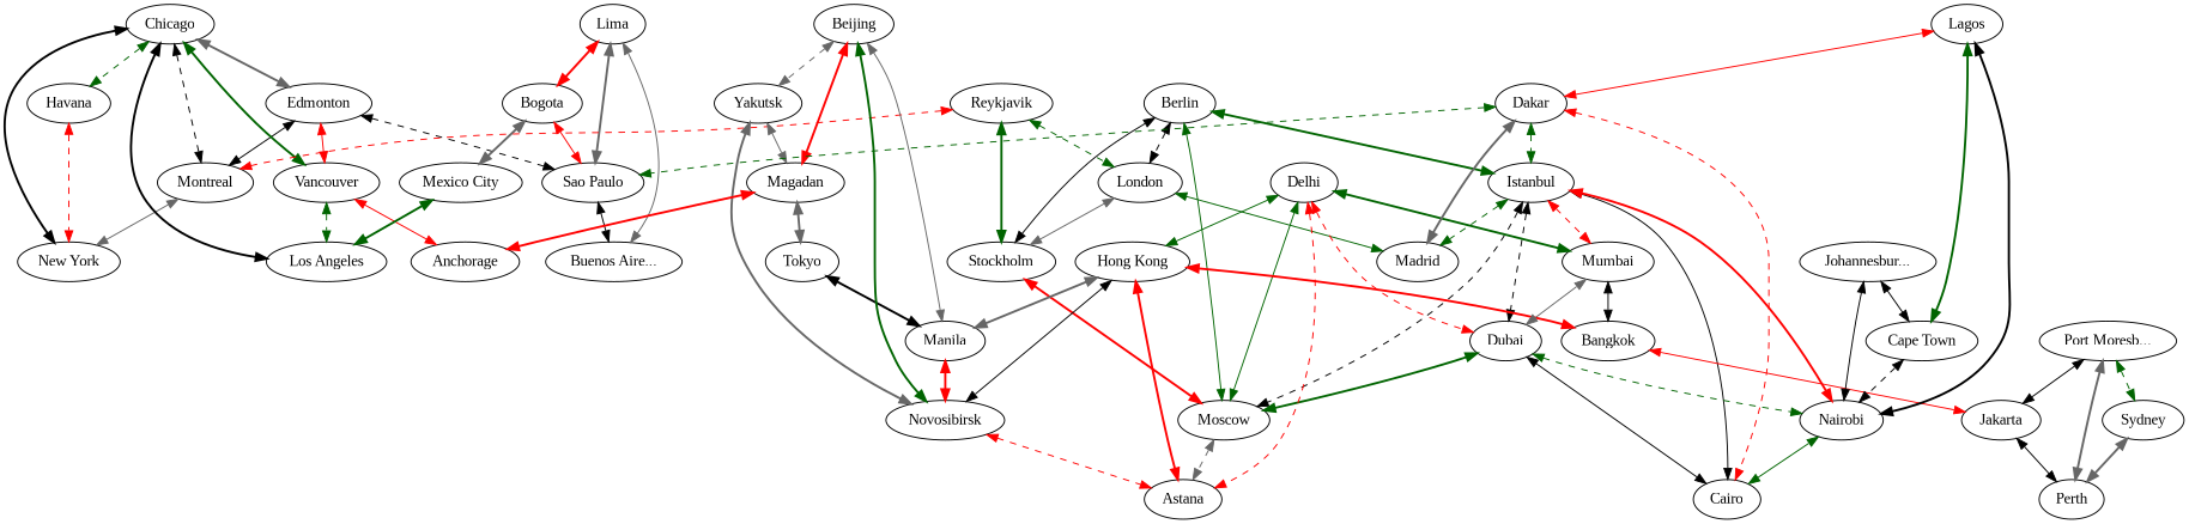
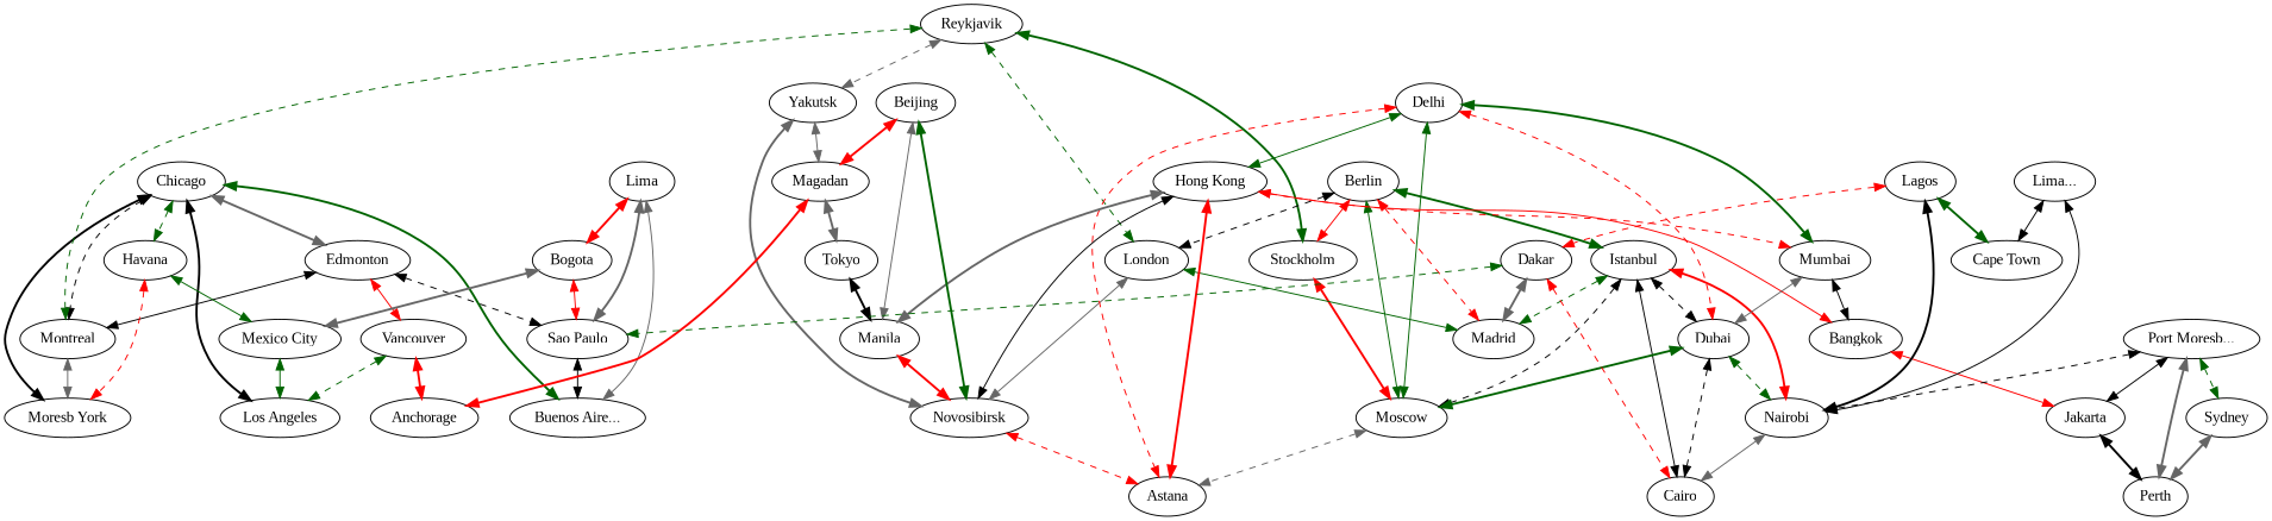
  graph {
    fontname="Liberation Serif"
    node [fontname="Liberation Serif"]
    edge [color=darkgreen dir=both fontname="Liberation Serif" style=bold]
    n1 [label=Anchorage]
    n2 [label=Edmonton]
    n3 [label=Montreal]
    n4 [label=Vancouver]
    n5 [label="Sao Paulo"]
-   n6 [label="New York"]
+   n6 [label="Moresb York"]
    n7 [label="Los Angeles"]
    n8 [label=Chicago]
    n9 [label=Havana]
    n10 [label="Mexico City"]
    n11 [label=Bogota]
    n12 [label="Buenos Aire..."]
    n13 [label=Lima]
    n14 [label=Reykjavik]
    n15 [label=Stockholm]
    n16 [label=London]
    n17 [label=Moscow]
    n18 [label=Madrid]
    n19 [label=Astana]
    n20 [label=Berlin]
    n21 [label=Istanbul]
    n22 [label=Dubai]
    n23 [label=Cairo]
    n24 [label=Nairobi]
    n25 [label=Delhi]
    n26 [label="Hong Kong"]
    n27 [label=Mumbai]
    n28 [label=Novosibirsk]
    n29 [label=Manila]
    n30 [label=Bangkok]
    n31 [label=Yakutsk]
    n32 [label=Magadan]
    n33 [label=Tokyo]
    n34 [label=Beijing]
    n35 [label=Jakarta]
    n36 [label=Perth]
    n37 [label="Port Moresb..."]
    n38 [label=Sydney]
    n39 [label=Dakar]
    n40 [label=Lagos]
    n41 [label="Cape Town"]
-   n42 [label="Johannesbur..."]
+   n42 [label="Lima..."]
    n2 -- n3 [color=black style=solid]
    n2 -- n4 [color=red style=solid]
    n2 -- n5 [color=black style=dashed]
    n3 -- n6 [color=gray40 style=solid]
-   n4 -- n1 [color=red style=solid]
+   n4 -- n1 [color=red]
    n4 -- n7 [style=dashed]
    n5 -- n12 [color=black style=solid]
    n8 -- n2 [color=gray40]
    n8 -- n3 [color=black style=dashed]
-   n8 -- n4
+   n8 -- n12
    n8 -- n6 [color=black]
    n8 -- n7 [color=black]
    n8 -- n9 [style=dashed]
    n9 -- n6 [color=red style=dashed]
-   n10 -- n7
+   n9 -- n10 [style=solid]
+   n10 -- n7 [style=solid]
    n11 -- n5 [color=red style=solid]
    n11 -- n10 [color=gray40]
    n13 -- n5 [color=gray40]
    n13 -- n11 [color=red]
    n13 -- n12 [color=gray40 style=solid]
-   n14 -- n3 [color=red style=dashed]
+   n14 -- n3 [style=dashed]
    n14 -- n15
    n14 -- n16 [style=dashed]
    n15 -- n17 [color=red]
-   n16 -- n15 [color=gray40 style=solid]
+   n16 -- n28 [color=gray40 style=solid]
    n16 -- n18 [style=solid]
    n17 -- n19 [color=gray40 style=dashed]
-   n20 -- n15 [color=black style=solid]
+   n20 -- n15 [color=red style=solid]
    n20 -- n16 [color=black style=dashed]
    n20 -- n17 [style=solid]
+   n20 -- n18 [color=red style=dashed]
    n20 -- n21
    n21 -- n17 [color=black style=dashed]
    n21 -- n18 [style=dashed]
    n21 -- n22 [color=black style=dashed]
    n21 -- n23 [color=black style=solid]
    n21 -- n24 [color=red]
    n22 -- n17
-   n22 -- n23 [color=black style=solid]
+   n22 -- n23 [color=black style=dashed]
    n22 -- n24 [style=dashed]
-   n24 -- n23 [style=solid]
+   n24 -- n23 [color=gray40 style=solid]
    n25 -- n17 [style=solid]
    n25 -- n19 [color=red style=dashed]
    n25 -- n22 [color=red style=dashed]
    n25 -- n26 [style=solid]
    n25 -- n27
    n26 -- n19 [color=red]
-   n21 -- n27 [color=red style=dashed]
+   n26 -- n27 [color=red style=dashed]
    n26 -- n28 [color=black style=solid]
    n26 -- n29 [color=gray40]
-   n26 -- n30 [color=red]
+   n26 -- n30 [color=red style=solid]
    n27 -- n22 [color=gray40 style=solid]
    n27 -- n30 [color=black style=solid]
    n28 -- n19 [color=red style=dashed]
    n29 -- n28 [color=red]
    n30 -- n35 [color=red style=solid]
    n31 -- n28 [color=gray40]
    n31 -- n32 [color=gray40 style=solid]
    n32 -- n1 [color=red]
    n32 -- n33 [color=gray40]
    n33 -- n29 [color=black]
    n34 -- n28
    n34 -- n29 [color=gray40 style=solid]
-   n34 -- n31 [color=gray40 style=dashed]
+   n14 -- n31 [color=gray40 style=dashed]
    n34 -- n32 [color=red]
-   n35 -- n36 [color=black style=solid]
+   n35 -- n36 [color=black]
    n37 -- n35 [color=black style=solid]
    n37 -- n36 [color=gray40]
    n37 -- n38 [style=dashed]
    n38 -- n36 [color=gray40]
    n39 -- n5 [style=dashed]
    n39 -- n18 [color=gray40]
-   n39 -- n21 [style=dashed]
    n39 -- n23 [color=red style=dashed]
    n40 -- n24 [color=black]
-   n40 -- n39 [color=red style=solid]
+   n40 -- n39 [color=red style=dashed]
    n40 -- n41
-   n41 -- n24 [color=black style=dashed]
+   n37 -- n24 [color=black style=dashed]
    n42 -- n24 [color=black style=solid]
    n42 -- n41 [color=black style=solid]
  }
